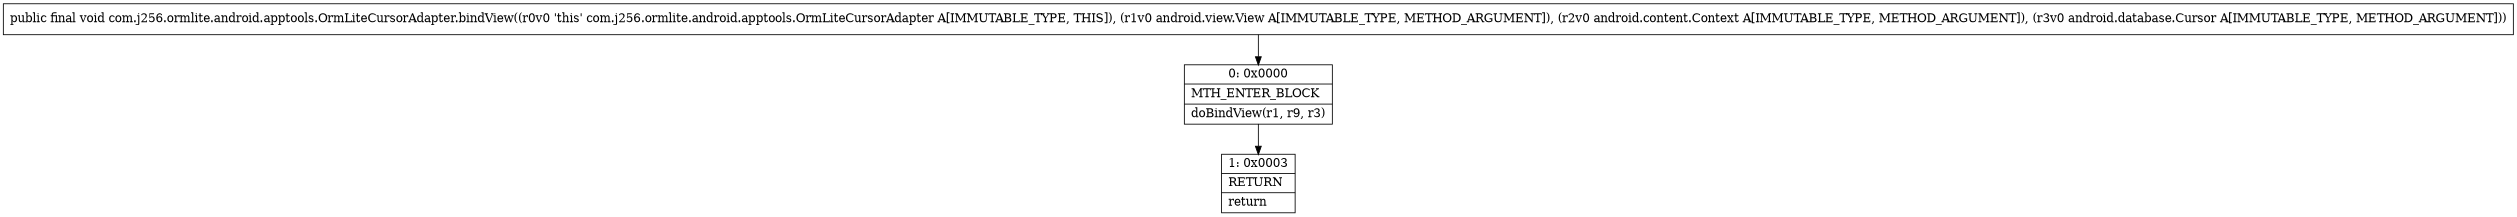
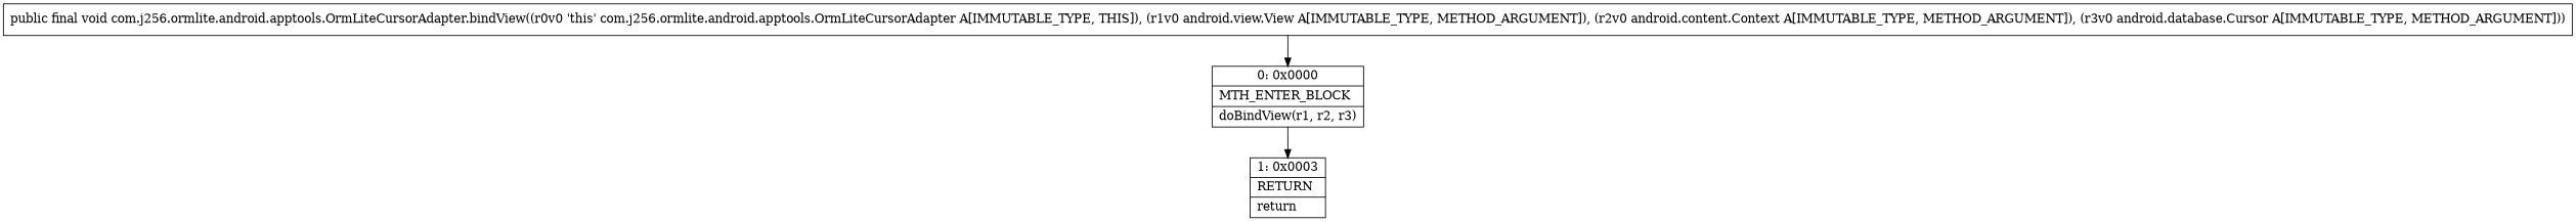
  digraph {
    node [shape=record]
-   n1 [label="{0\:\ 0x0000|MTH_ENTER_BLOCK\l|doBindView(r1, r9, r3)\l}"]
+   n1 [label="{0\:\ 0x0000|MTH_ENTER_BLOCK\l|doBindView(r1, r2, r3)\l}"]
    n2 [label="{1\:\ 0x0003|RETURN\l|return\l}"]
    n3 [label="{public final void com.j256.ormlite.android.apptools.OrmLiteCursorAdapter.bindView((r0v0 'this' com.j256.ormlite.android.apptools.OrmLiteCursorAdapter A[IMMUTABLE_TYPE, THIS]), (r1v0 android.view.View A[IMMUTABLE_TYPE, METHOD_ARGUMENT]), (r2v0 android.content.Context A[IMMUTABLE_TYPE, METHOD_ARGUMENT]), (r3v0 android.database.Cursor A[IMMUTABLE_TYPE, METHOD_ARGUMENT])) }"]
    n1 -> n2
    n3 -> n1
  }
